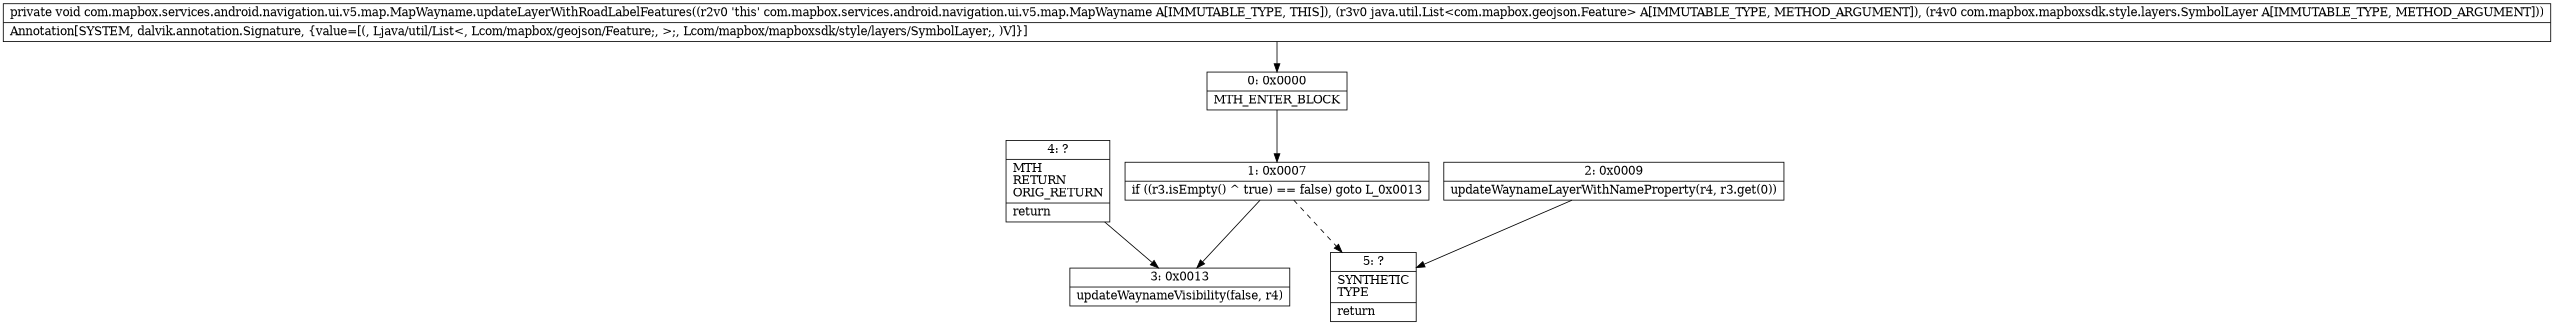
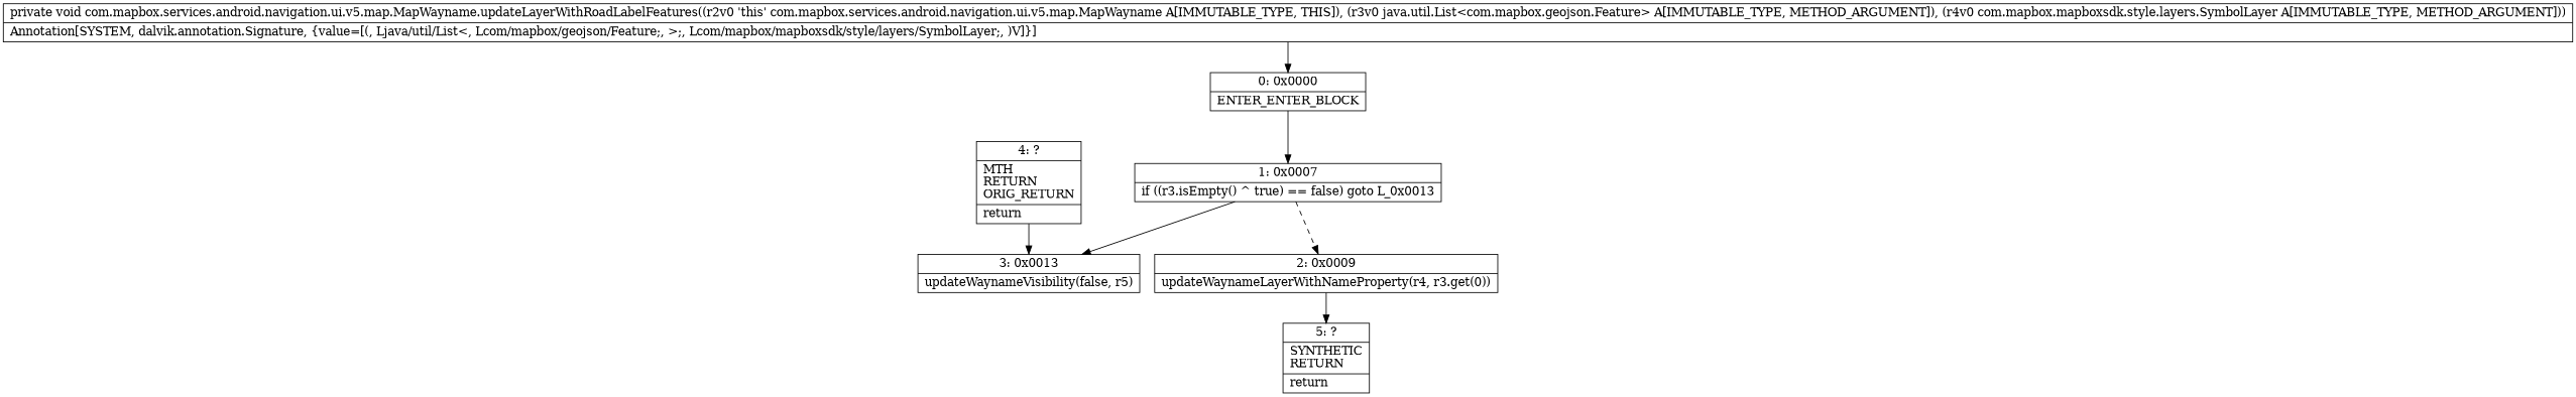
  digraph {
    node [shape=record]
-   n1 [label="{0\:\ 0x0000|MTH_ENTER_BLOCK\l}"]
+   n1 [label="{0\:\ 0x0000|ENTER_ENTER_BLOCK\l}"]
    n2 [label="{1\:\ 0x0007|if ((r3.isEmpty() ^ true) == false) goto L_0x0013\l}"]
    n3 [label="{2\:\ 0x0009|updateWaynameLayerWithNameProperty(r4, r3.get(0))\l}"]
-   n4 [label="{3\:\ 0x0013|updateWaynameVisibility(false, r4)\l}"]
-   n5 [label="{5\:\ ?|SYNTHETIC\lTYPE\l|return\l}"]
+   n4 [label="{3\:\ 0x0013|updateWaynameVisibility(false, r5)\l}"]
+   n5 [label="{5\:\ ?|SYNTHETIC\lRETURN\l|return\l}"]
    n6 [label="{4\:\ ?|MTH\lRETURN\lORIG_RETURN\l|return\l}"]
    n7 [label="{private void com.mapbox.services.android.navigation.ui.v5.map.MapWayname.updateLayerWithRoadLabelFeatures((r2v0 'this' com.mapbox.services.android.navigation.ui.v5.map.MapWayname A[IMMUTABLE_TYPE, THIS]), (r3v0 java.util.List\<com.mapbox.geojson.Feature\> A[IMMUTABLE_TYPE, METHOD_ARGUMENT]), (r4v0 com.mapbox.mapboxsdk.style.layers.SymbolLayer A[IMMUTABLE_TYPE, METHOD_ARGUMENT]))  | Annotation[SYSTEM, dalvik.annotation.Signature, \{value=[(, Ljava\/util\/List\<, Lcom\/mapbox\/geojson\/Feature;, \>;, Lcom\/mapbox\/mapboxsdk\/style\/layers\/SymbolLayer;, )V]\}]\l}"]
    n1 -> n2
-   n2 -> n5 [style=dashed]
+   n2 -> n3 [style=dashed]
    n2 -> n4
    n3 -> n5
    n6 -> n4
    n7 -> n1
  }
